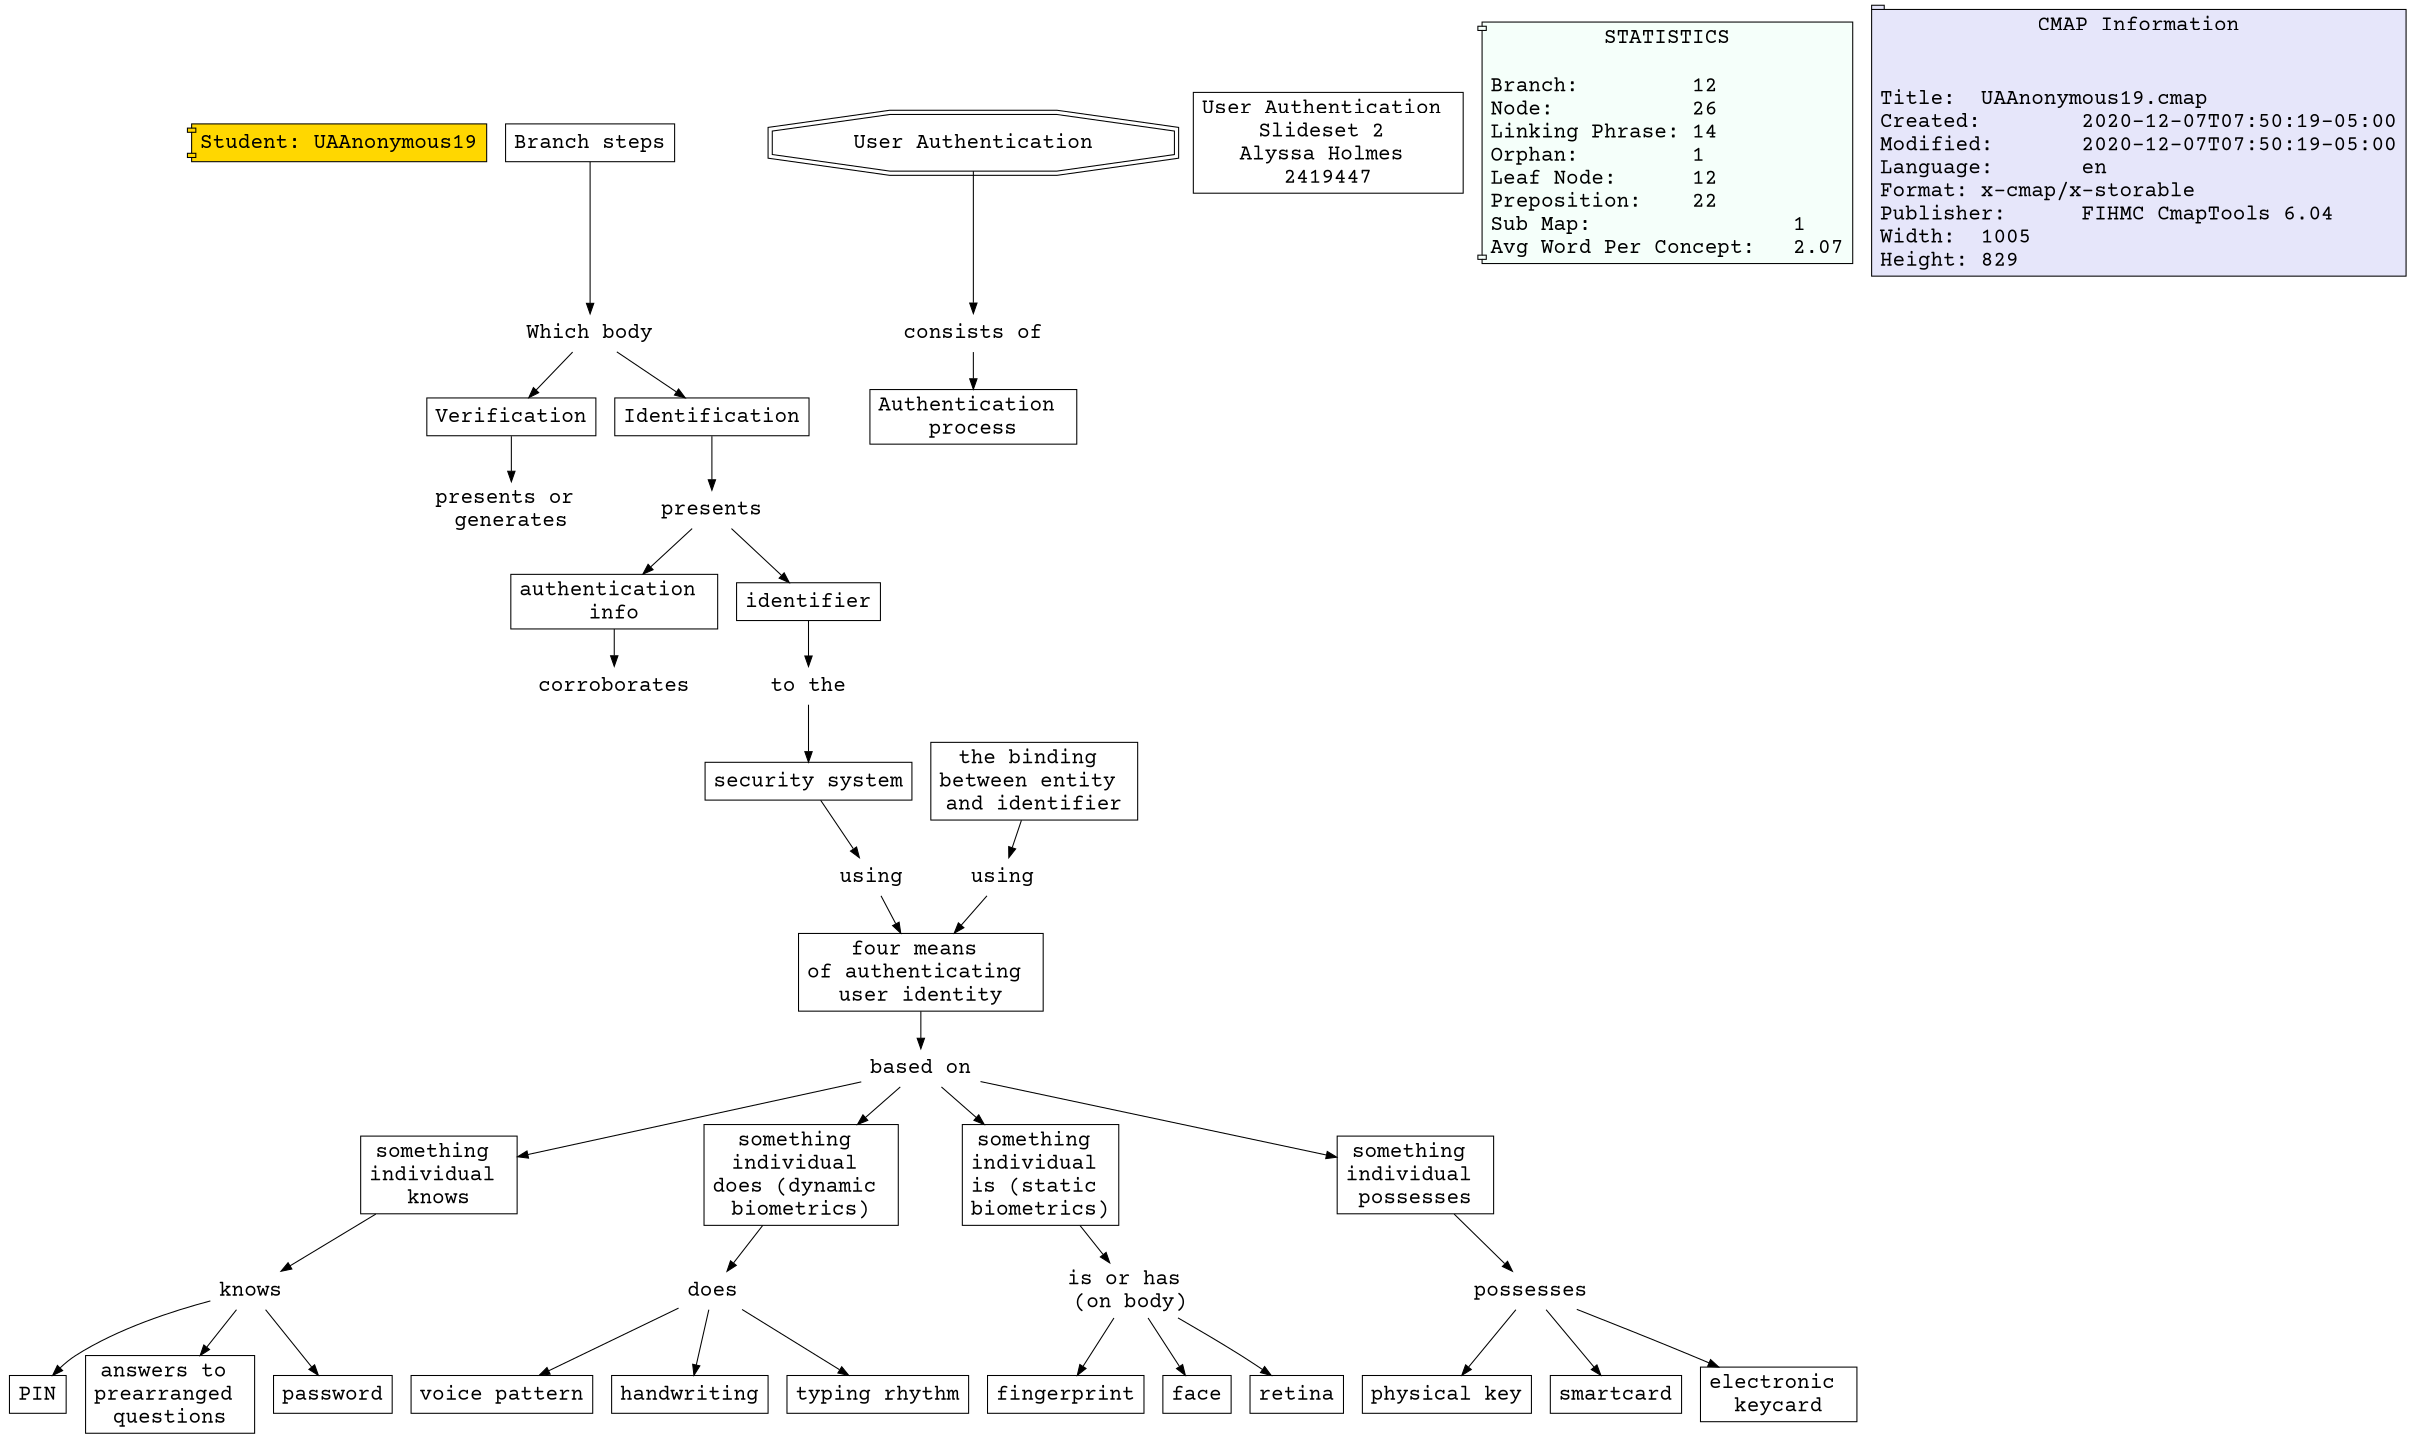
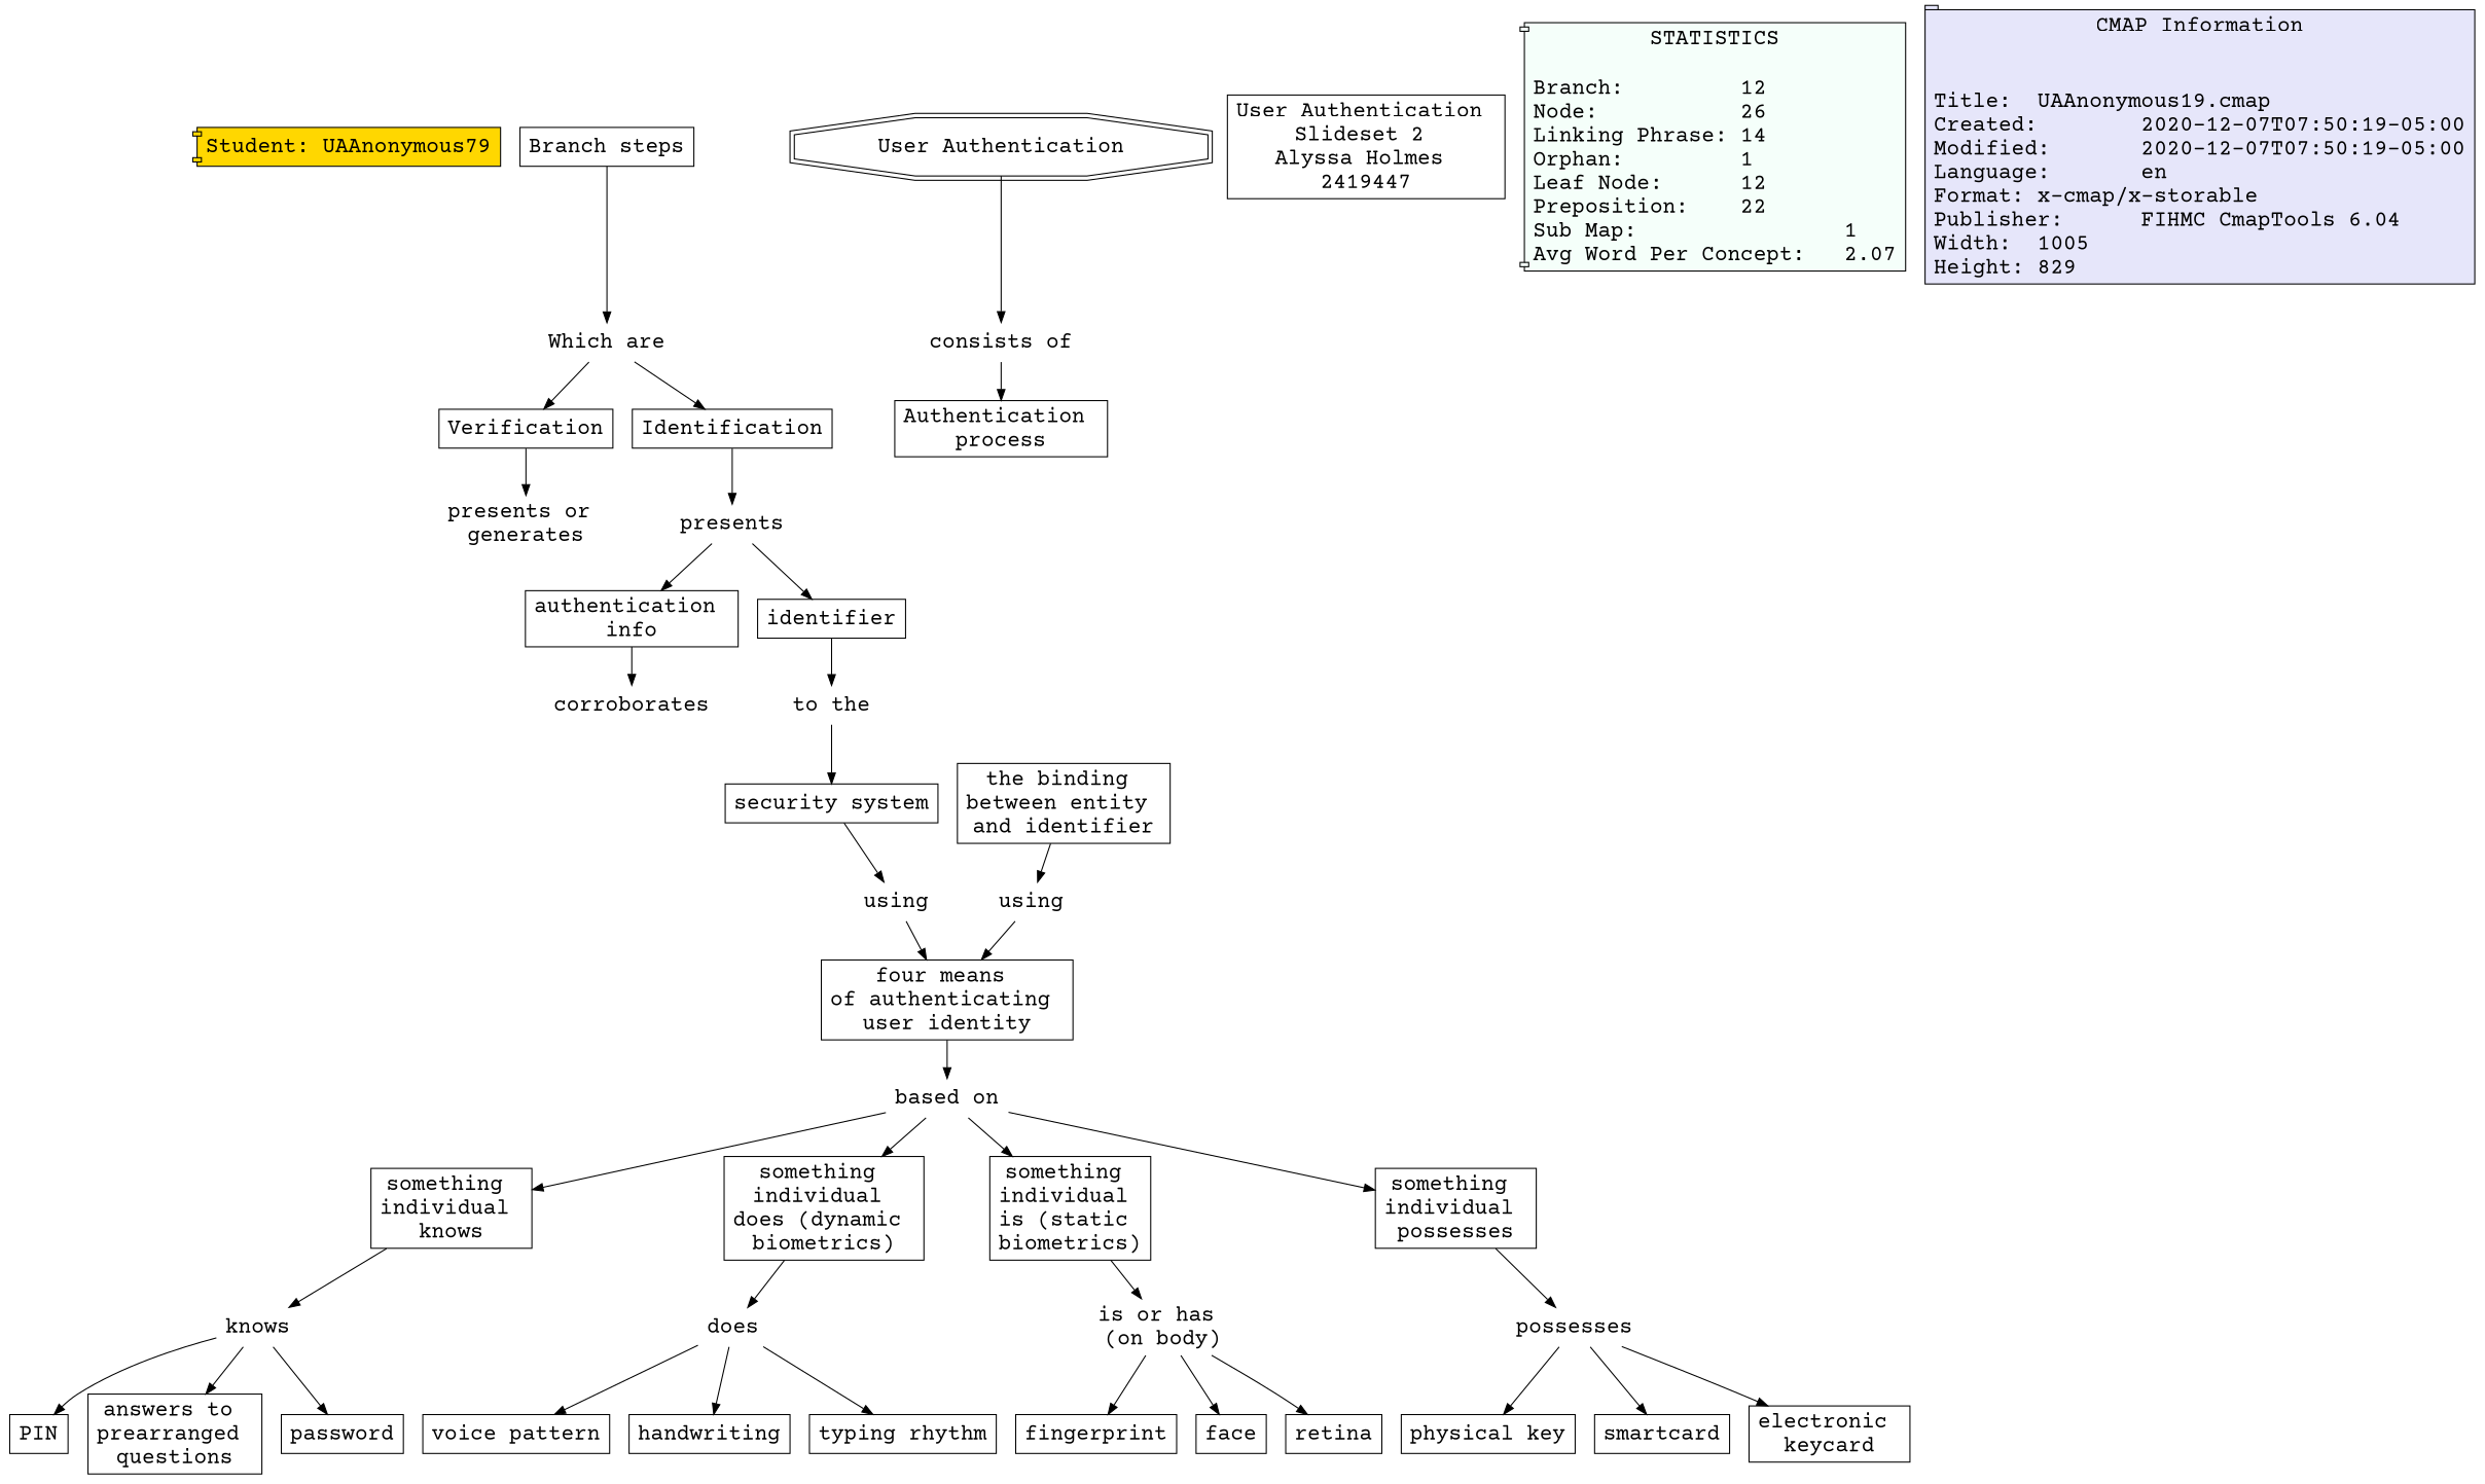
  digraph {
    fontname="Courier Prime"
    node [fillcolor=white fontname="Courier Prime" fontsize=20 shape=rect style=filled]
    edge [constraint=true fontname="Courier Prime"]
-   n1 [fillcolor=gold label="Student: UAAnonymous19" shape=component]
+   n1 [fillcolor=gold label="Student: UAAnonymous79" shape=component]
    n2 [label="something \nindividual \nknows"]
    n3 [label=knows shape=none fillcolor="" style=""]
    n4 [label=PIN]
    n5 [label="answers to \nprearranged \nquestions"]
    n6 [label=password]
    n7 [label="security system\n"]
    n8 [label=using shape=none fillcolor="" style=""]
    n9 [label="four means \nof authenticating \nuser identity\n"]
    n10 [label="based on" shape=none fillcolor="" style=""]
    n11 [label="something \nindividual \ndoes (dynamic \nbiometrics)"]
    n12 [label=does shape=none fillcolor="" style=""]
    n13 [label="voice pattern\n"]
    n14 [label=handwriting]
    n15 [label="typing rhythm\n"]
    n16 [label="is or has \n(on body)" shape=none fillcolor="" style=""]
    n17 [label=fingerprint]
    n18 [label=face]
    n19 [label=retina]
    n20 [label="Branch steps"]
-   n21 [label="Which body" shape=none fillcolor="" style=""]
+   n21 [label="Which are" shape=none fillcolor="" style=""]
    n22 [label=Verification]
    n23 [label=Identification]
    n24 [label="authentication \ninfo"]
    n25 [label=corroborates shape=none fillcolor="" style=""]
    n26 [label="the binding \nbetween entity \nand identifier\n"]
    n27 [label=using shape=none fillcolor="" style=""]
    n28 [label="presents or \ngenerates" shape=none fillcolor="" style=""]
    n29 [label=identifier]
    n30 [label="to the" shape=none fillcolor="" style=""]
    n31 [label="consists of\n" shape=none fillcolor="" style=""]
    n32 [label="Authentication \nprocess"]
    n33 [label="something \nindividual \nis (static \nbiometrics)"]
    n34 [label="something \nindividual \npossesses"]
    n35 [label=possesses shape=none fillcolor="" style=""]
    n36 [label="physical key\n"]
    n37 [label=smartcard]
    n38 [label="electronic \nkeycard"]
    n39 [label=presents shape=none fillcolor="" style=""]
    n40 [label="User Authentication\n" shape=doubleoctagon]
    n41 [label="User Authentication \nSlideset 2 \nAlyssa Holmes \n2419447"]
    n42 [Gsplines=true fillcolor="#F5FFFA" label="STATISTICS\n\lBranch:		12\lNode:		26\lLinking Phrase:	14\lOrphan:		1\lLeaf Node:	12\lPreposition:	22\lSub Map:		1\lAvg Word Per Concept:	2.07\l" shape=component]
    n43 [Gsplines=true fillcolor="#E6E6FA" label="CMAP Information\n\n\lTitle:	UAAnonymous19.cmap\lCreated:	2020-12-07T07:50:19-05:00\lModified:	2020-12-07T07:50:19-05:00\lLanguage:	en\lFormat:	x-cmap/x-storable\lPublisher:	FIHMC CmapTools 6.04\lWidth:	1005\lHeight:	829\l" shape=tab]
    n2 -> n3
    n3 -> n4
    n3 -> n5
    n3 -> n6
    n7 -> n8
    n8 -> n9
    n9 -> n10
    n10 -> n2
    n10 -> n11
    n10 -> n33
    n10 -> n34
    n11 -> n12
    n12 -> n13
    n12 -> n14
    n12 -> n15
    n16 -> n17
    n16 -> n18
    n16 -> n19
    n20 -> n21
    n21 -> n22
    n21 -> n23
    n22 -> n28
    n23 -> n39
    n24 -> n25
    n26 -> n27
    n27 -> n9
    n29 -> n30
    n30 -> n7
    n31 -> n32
    n33 -> n16
    n34 -> n35
    n35 -> n36
    n35 -> n37
    n35 -> n38
    n39 -> n24
    n39 -> n29
    n40 -> n31
  }
